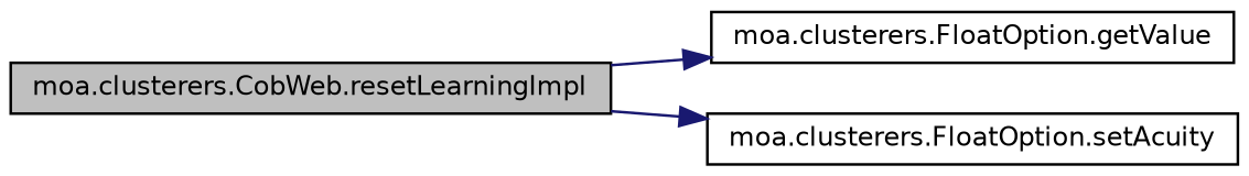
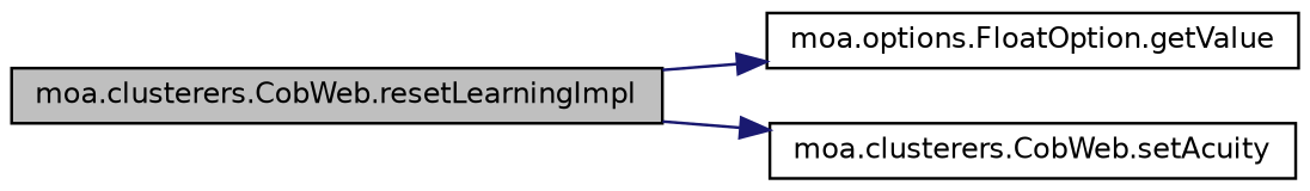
  digraph {
    fontname="DejaVu Sans"
    rankdir=LR
    node [color=black fillcolor=white fontname="DejaVu Sans" fontsize=10 shape=record style=filled]
    edge [color=midnightblue fontname="DejaVu Sans" fontsize=10 labelfontname=Helvetica labelfontsize=10 style=solid]
    n1 [fillcolor=grey75 fontcolor=black height=0.2 label="moa.clusterers.CobWeb.resetLearningImpl" width=0.4]
-   n2 [height=0.2 label="moa.clusterers.FloatOption.getValue" width=0.4]
-   n3 [height=0.2 label="moa.clusterers.FloatOption.setAcuity" width=0.4]
+   n2 [height=0.2 label="moa.options.FloatOption.getValue" width=0.4]
+   n3 [height=0.2 label="moa.clusterers.CobWeb.setAcuity" width=0.4]
    n1 -> n2
    n1 -> n3
  }
